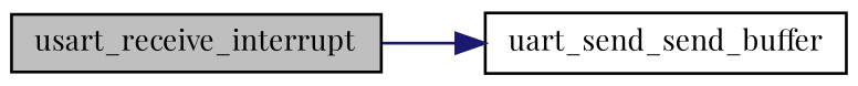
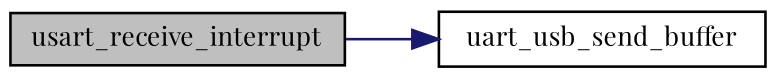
  digraph {
    rankdir=LR
    fontname="Playfair Display"
    node [color=black fontname="Playfair Display" fontsize=10 shape=record style=filled]
    n1 [fillcolor=grey75 fontcolor=black height=0.2 label=usart_receive_interrupt width=0.4]
-   n2 [fillcolor=white height=0.2 label=uart_send_send_buffer width=0.4]
+   n2 [fillcolor=white height=0.2 label=uart_usb_send_buffer width=0.4]
    n1 -> n2 [color=midnightblue fontname="Playfair Display" fontsize=10 labelfontname="FreeSans.ttf" labelfontsize=10 style=solid]
  }
